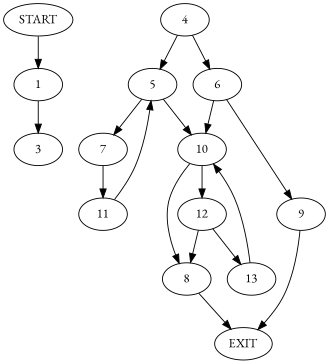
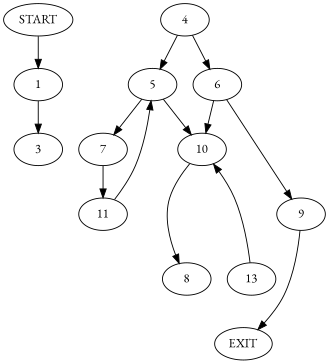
  digraph {
    fontname="EB Garamond"
    node [fontname="EB Garamond"]
    edge [fontname="EB Garamond"]
    n1 [label=START]
    1
    3
    n4 [label=EXIT]
    4
    5
    6
    7
    10
    9
    11
    8
-   12
    13
    n1 -> 1
    1 -> 3
    4 -> 5
    4 -> 6
    5 -> 7
    5 -> 10
    6 -> 10
    6 -> 9
    7 -> 11
    10 -> 8
-   10 -> 12
    9 -> n4
    11 -> 5
-   8 -> n4
-   12 -> 8
-   12 -> 13
    13 -> 10
  }
